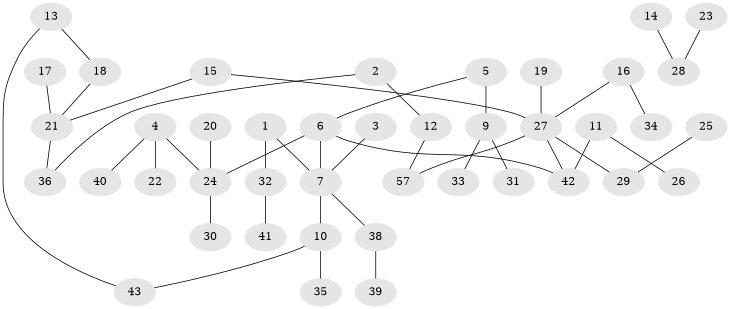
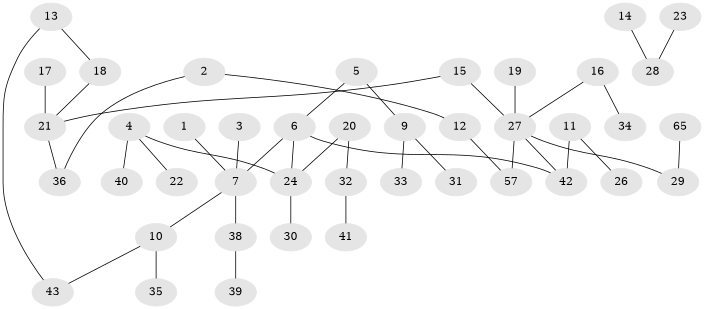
  graph {
    node [color=gray90 style=filled]
    edge [weight=1.0]
    1
    7
    32
    10
    38
    41
    2
    12
    36
    n10 [label=57]
    3
    4
    22
    24
    40
    30
    5
    6
    9
    42
    31
    33
    35
    43
    39
    11
    26
    20
    13
    18
    21
    14
    28
    15
    27
    29
    16
    34
    17
    19
    23
-   25
+   25 [label=65]
    1 -- 7
-   1 -- 32
+   20 -- 32
    7 -- 10
    7 -- 38
    32 -- 41
    10 -- 35
    10 -- 43
    38 -- 39
    2 -- 12
    2 -- 36
    12 -- n10
    3 -- 7
    4 -- 22
    4 -- 24
    4 -- 40
    24 -- 30
    5 -- 6
    5 -- 9
    6 -- 7
    6 -- 24
    6 -- 42
    9 -- 31
    9 -- 33
    11 -- 42
    11 -- 26
    20 -- 24
    13 -- 43
    13 -- 18
    18 -- 21
    21 -- 36
    14 -- 28
    15 -- 21
    15 -- 27
    27 -- n10
    27 -- 42
    27 -- 29
    16 -- 27
    16 -- 34
    17 -- 21
    19 -- 27
    23 -- 28
    25 -- 29
  }
